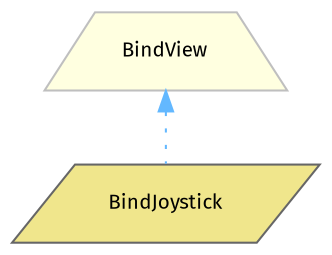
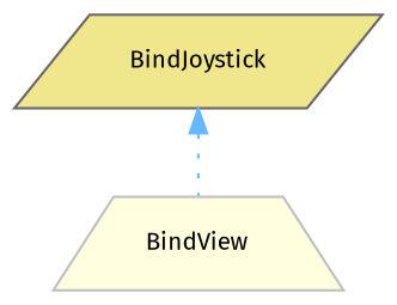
  digraph {
    fontname="Fira Sans"
    node [fontname="Fira Sans" fontsize=10 style=filled]
    n1 [color=gray40 fillcolor=khaki fontcolor=black height=0.2 label=BindJoystick shape=parallelogram width=0.4]
    n2 [color=grey75 fillcolor=lightyellow height=0.2 label=BindView shape=trapezium width=0.4]
-   n2 -> n1 [color=steelblue1 dir=back fontname="Fira Sans" fontsize=10 labelfontname=Helvetica labelfontsize=10 style=dotted]
+   n1 -> n2 [color=steelblue1 dir=back fontname="Fira Sans" fontsize=10 labelfontname=Helvetica labelfontsize=10 style=dotted]
  }
